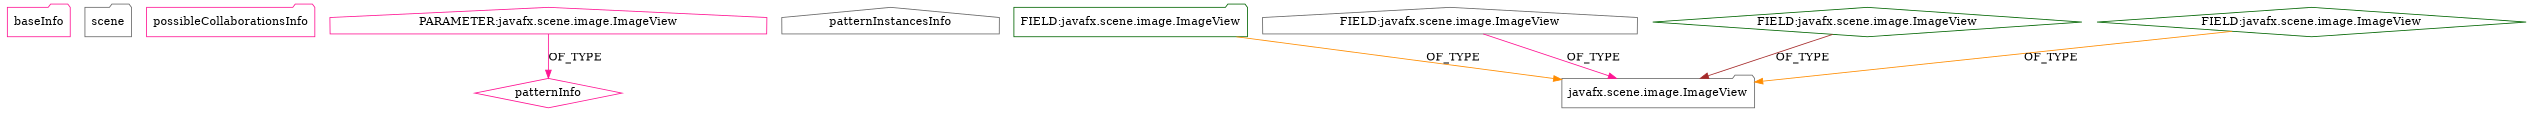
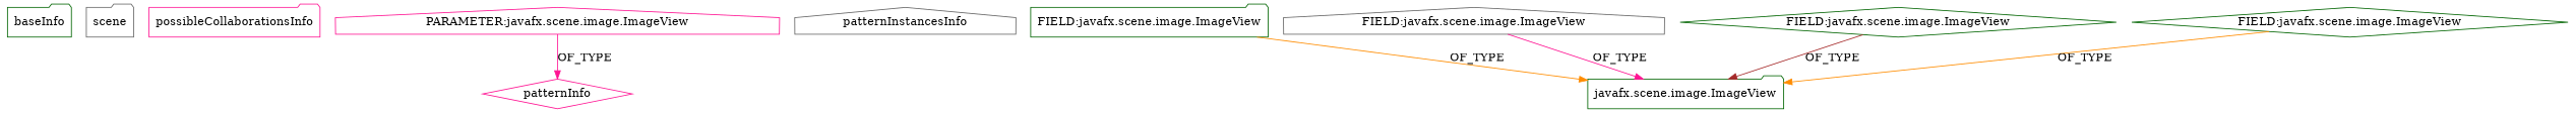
  digraph {
    node [color=deeppink shape=folder isFrameworkType=false]
    edge [color=deeppink]
-   baseInfo [category=pattern graphId=3838 isAnonymous=false possibleRelation=false isFrameworkType=""]
+   baseInfo [category=pattern color=darkgreen graphId=3838 isAnonymous=false possibleRelation=false isFrameworkType=""]
    n2 [color=gray40 label=scene isFrameworkType=""]
    possibleCollaborationsInfo [isFrameworkType=""]
    patternInfo [frequency=3.0 patternRootClient=null shape=diamond isFrameworkType=""]
    patternInstancesInfo [0="kaizawa-esximonitor~/kaizawa-esximonitor/esximonitor-master/src/com/cafeform/esxi/esximonitor/OperationButtonBox.java~OperationButtonBox~3427" 1="prashker-KingsSGF~/prashker-KingsSGF/KingsSGF-master/src/uiSam/HexTileView.java~HexTileView~3900" 2="prashker-KingsSGF~/prashker-KingsSGF/KingsSGF-master/src/uiSam/BankView.java~BankView~3932" color=gray40 shape=house isFrameworkType=""]
    n6 [label="PARAMETER:javafx.scene.image.ImageView" shape=house vertexType=PARAMETER_DECLARATION]
-   n7 [color=gray40 label="javafx.scene.image.ImageView" vertexType=FRAMEWORK_CLASS_TYPE]
+   n7 [color=darkgreen label="javafx.scene.image.ImageView" vertexType=FRAMEWORK_CLASS_TYPE]
    n8 [color=darkgreen label="FIELD:javafx.scene.image.ImageView" vertexType=FIELD_DECLARATION]
    n9 [color=gray40 label="FIELD:javafx.scene.image.ImageView" shape=house vertexType=FIELD_DECLARATION]
    n10 [color=darkgreen label="FIELD:javafx.scene.image.ImageView" shape=diamond vertexType=FIELD_DECLARATION]
    n11 [color=darkgreen label="FIELD:javafx.scene.image.ImageView" shape=diamond vertexType=FIELD_DECLARATION]
    n6 -> patternInfo [label=OF_TYPE]
    n8 -> n7 [color=darkorange label=OF_TYPE]
    n9 -> n7 [label=OF_TYPE]
    n10 -> n7 [color=brown label=OF_TYPE]
    n11 -> n7 [color=darkorange label=OF_TYPE]
  }
